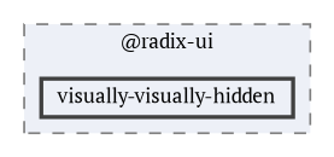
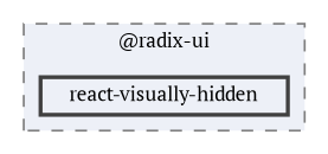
  digraph {
    compound=true
    fontname="PT Serif"
-   n1 [color=grey25 fillcolor="#edf0f7" fontname="PT Serif" fontsize=10 height=0.2 label="visually-visually-hidden" shape=box style="filled,bold" width=0.4]
+   n1 [color=grey25 fillcolor="#edf0f7" fontname="PT Serif" fontsize=10 height=0.2 label="react-visually-hidden" shape=box style="filled,bold" width=0.4]
    subgraph cluster_1 {
      bgcolor="#edf0f7"
      fontsize=10
      label="@radix-ui"
      pencolor=grey50
      style="filled,dashed"
      n1
    }
  }
